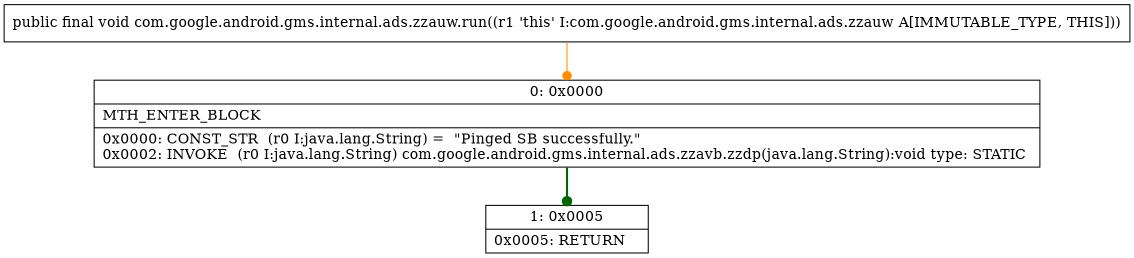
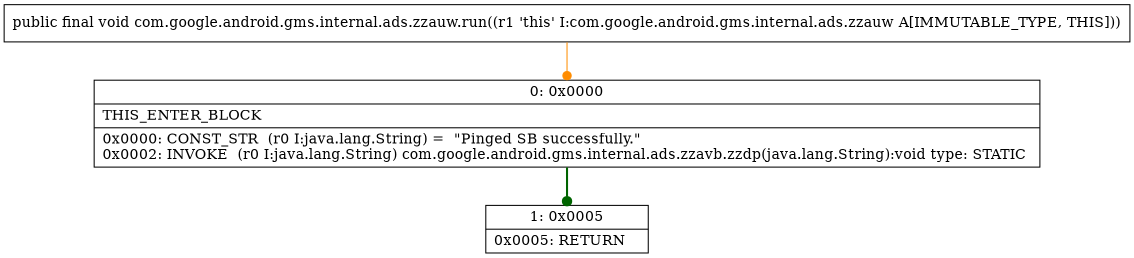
  digraph {
    node [shape=record]
    edge [arrowhead=dot]
-   n1 [label="{0\:\ 0x0000|MTH_ENTER_BLOCK\l|0x0000: CONST_STR  (r0 I:java.lang.String) =  \"Pinged SB successfully.\" \l0x0002: INVOKE  (r0 I:java.lang.String) com.google.android.gms.internal.ads.zzavb.zzdp(java.lang.String):void type: STATIC \l}"]
+   n1 [label="{0\:\ 0x0000|THIS_ENTER_BLOCK\l|0x0000: CONST_STR  (r0 I:java.lang.String) =  \"Pinged SB successfully.\" \l0x0002: INVOKE  (r0 I:java.lang.String) com.google.android.gms.internal.ads.zzavb.zzdp(java.lang.String):void type: STATIC \l}"]
    n2 [label="{1\:\ 0x0005|0x0005: RETURN   \l}"]
    n3 [label="{public final void com.google.android.gms.internal.ads.zzauw.run((r1 'this' I:com.google.android.gms.internal.ads.zzauw A[IMMUTABLE_TYPE, THIS])) }"]
    n1 -> n2 [color=darkgreen style=bold]
    n3 -> n1 [color=darkorange style=solid]
  }
